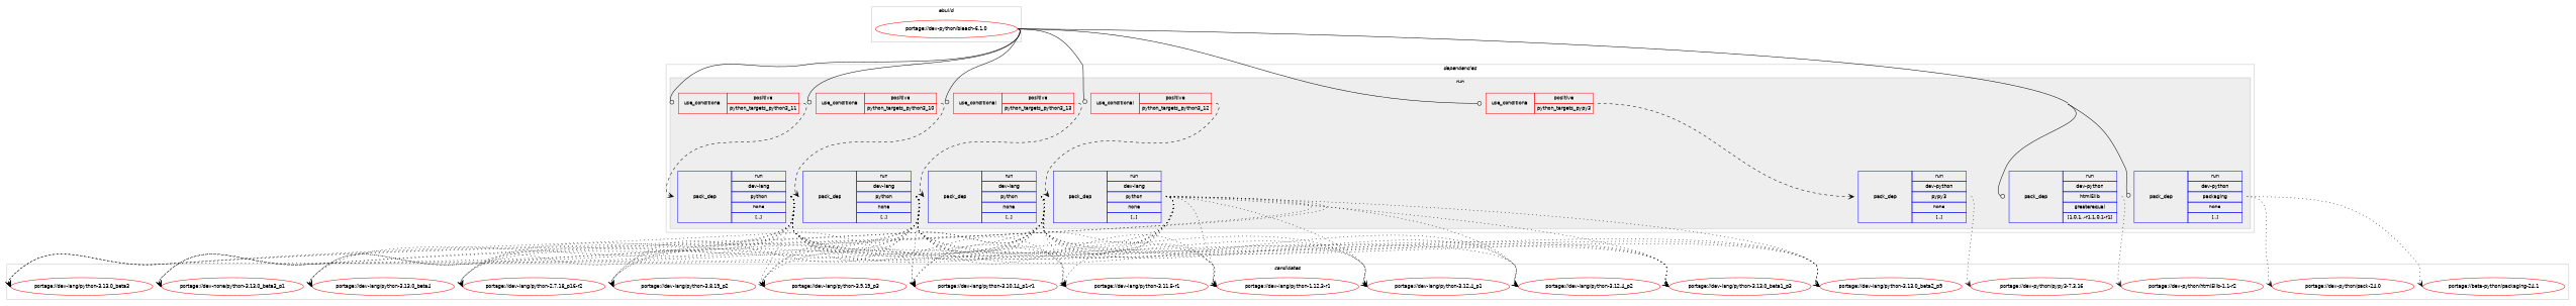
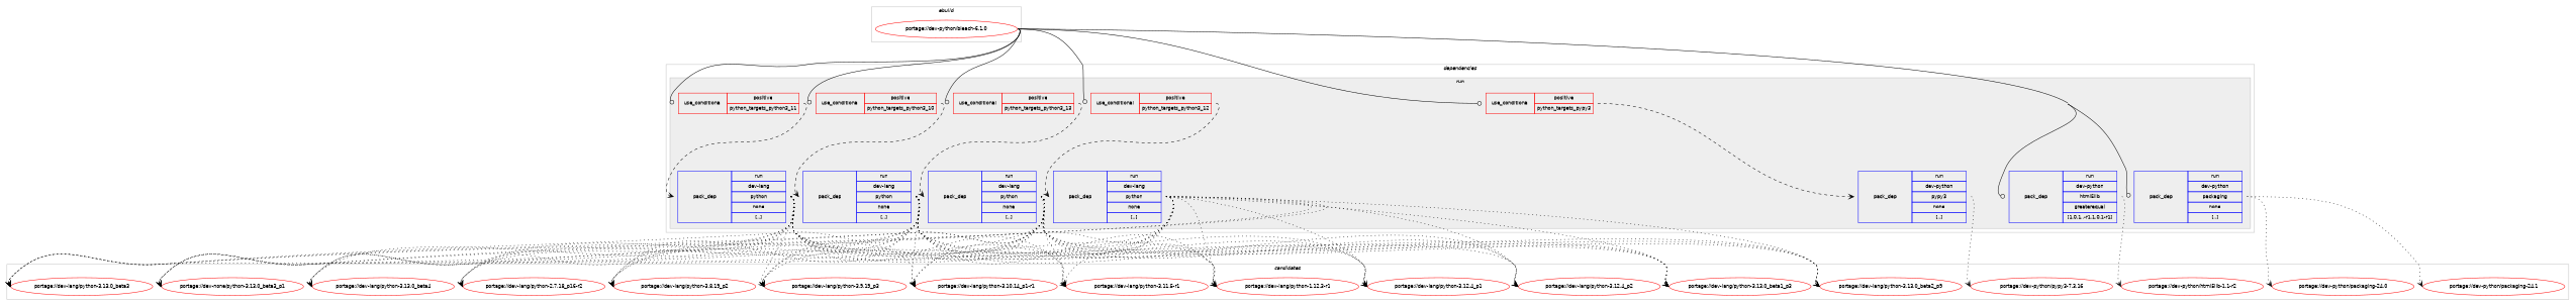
  digraph {
    compound=true
    concentrate=true
    fontname=Helvetica
    fontsize=10
    newrank=true
    rankdir=TB
    ranksep=1.5
    node [color=red fontname=Helvetica fontsize=10]
    edge [arrowhead=vee headport=w style=dotted tailport=e weight=100]
    n1 [label="portage://dev-python/bleach-6.1.0" width=4]
    n2 [color=blue label=<<TABLE BORDER="0" CELLBORDER="1" CELLSPACING="0" CELLPADDING="4" WIDTH="220"><TR><TD ROWSPAN="6" CELLPADDING="30">pack_dep</TD></TR><TR><TD WIDTH="110">run</TD></TR><TR><TD>dev-python</TD></TR><TR><TD>pypy3</TD></TR><TR><TD>none</TD></TR><TR><TD>[,,]</TD></TR></TABLE>> shape=none]
    n3 [label=<<TABLE BORDER="0" CELLBORDER="1" CELLSPACING="0" CELLPADDING="4"><TR><TD ROWSPAN="3" CELLPADDING="10">use_conditional</TD></TR><TR><TD>positive</TD></TR><TR><TD>python_targets_pypy3</TD></TR></TABLE>> shape=none]
    n4 [color=blue label=<<TABLE BORDER="0" CELLBORDER="1" CELLSPACING="0" CELLPADDING="4" WIDTH="220"><TR><TD ROWSPAN="6" CELLPADDING="30">pack_dep</TD></TR><TR><TD WIDTH="110">run</TD></TR><TR><TD>dev-lang</TD></TR><TR><TD>python</TD></TR><TR><TD>none</TD></TR><TR><TD>[,,]</TD></TR></TABLE>> shape=none]
    n5 [label=<<TABLE BORDER="0" CELLBORDER="1" CELLSPACING="0" CELLPADDING="4"><TR><TD ROWSPAN="3" CELLPADDING="10">use_conditional</TD></TR><TR><TD>positive</TD></TR><TR><TD>python_targets_python3_10</TD></TR></TABLE>> shape=none]
    n6 [color=blue label=<<TABLE BORDER="0" CELLBORDER="1" CELLSPACING="0" CELLPADDING="4" WIDTH="220"><TR><TD ROWSPAN="6" CELLPADDING="30">pack_dep</TD></TR><TR><TD WIDTH="110">run</TD></TR><TR><TD>dev-lang</TD></TR><TR><TD>python</TD></TR><TR><TD>none</TD></TR><TR><TD>[,,]</TD></TR></TABLE>> shape=none]
    n7 [label=<<TABLE BORDER="0" CELLBORDER="1" CELLSPACING="0" CELLPADDING="4"><TR><TD ROWSPAN="3" CELLPADDING="10">use_conditional</TD></TR><TR><TD>positive</TD></TR><TR><TD>python_targets_python3_11</TD></TR></TABLE>> shape=none]
    n8 [color=blue label=<<TABLE BORDER="0" CELLBORDER="1" CELLSPACING="0" CELLPADDING="4" WIDTH="220"><TR><TD ROWSPAN="6" CELLPADDING="30">pack_dep</TD></TR><TR><TD WIDTH="110">run</TD></TR><TR><TD>dev-lang</TD></TR><TR><TD>python</TD></TR><TR><TD>none</TD></TR><TR><TD>[,,]</TD></TR></TABLE>> shape=none]
    n9 [label=<<TABLE BORDER="0" CELLBORDER="1" CELLSPACING="0" CELLPADDING="4"><TR><TD ROWSPAN="3" CELLPADDING="10">use_conditional</TD></TR><TR><TD>positive</TD></TR><TR><TD>python_targets_python3_12</TD></TR></TABLE>> shape=none]
    n10 [color=blue label=<<TABLE BORDER="0" CELLBORDER="1" CELLSPACING="0" CELLPADDING="4" WIDTH="220"><TR><TD ROWSPAN="6" CELLPADDING="30">pack_dep</TD></TR><TR><TD WIDTH="110">run</TD></TR><TR><TD>dev-lang</TD></TR><TR><TD>python</TD></TR><TR><TD>none</TD></TR><TR><TD>[,,]</TD></TR></TABLE>> shape=none]
    n11 [label=<<TABLE BORDER="0" CELLBORDER="1" CELLSPACING="0" CELLPADDING="4"><TR><TD ROWSPAN="3" CELLPADDING="10">use_conditional</TD></TR><TR><TD>positive</TD></TR><TR><TD>python_targets_python3_13</TD></TR></TABLE>> shape=none]
    n12 [color=blue label=<<TABLE BORDER="0" CELLBORDER="1" CELLSPACING="0" CELLPADDING="4" WIDTH="220"><TR><TD ROWSPAN="6" CELLPADDING="30">pack_dep</TD></TR><TR><TD WIDTH="110">run</TD></TR><TR><TD>dev-python</TD></TR><TR><TD>html5lib</TD></TR><TR><TD>greaterequal</TD></TR><TR><TD>[1.0.1,,-r1,1.0.1-r1]</TD></TR></TABLE>> shape=none]
    n13 [color=blue label=<<TABLE BORDER="0" CELLBORDER="1" CELLSPACING="0" CELLPADDING="4" WIDTH="220"><TR><TD ROWSPAN="6" CELLPADDING="30">pack_dep</TD></TR><TR><TD WIDTH="110">run</TD></TR><TR><TD>dev-python</TD></TR><TR><TD>packaging</TD></TR><TR><TD>none</TD></TR><TR><TD>[,,]</TD></TR></TABLE>> shape=none]
    n14 [label="portage://dev-python/pypy3-7.3.16" width=4]
    n15 [label="portage://dev-lang/python-3.13.0_beta4" width=4]
    n16 [label="portage://dev-none/python-3.13.0_beta3_p1" width=4]
    n17 [label="portage://dev-lang/python-3.13.0_beta3" width=4]
    n18 [label="portage://dev-lang/python-3.13.0_beta2_p9" width=4]
    n19 [label="portage://dev-lang/python-3.13.0_beta1_p3" width=4]
    n20 [label="portage://dev-lang/python-3.12.4_p2" width=4]
    n21 [label="portage://dev-lang/python-3.12.4_p1" width=4]
    n22 [label="portage://dev-lang/python-1.12.3-r1" width=4]
    n23 [label="portage://dev-lang/python-3.11.5-r1" width=4]
    n24 [label="portage://dev-lang/python-3.10.14_p1-r1" width=4]
    n25 [label="portage://dev-lang/python-3.9.19_p3" width=4]
    n26 [label="portage://dev-lang/python-3.8.19_p2" width=4]
    n27 [label="portage://dev-lang/python-2.7.18_p16-r2" width=4]
    n28 [label="portage://dev-python/html5lib-1.1-r2" width=4]
-   n29 [label="portage://beta-python/packaging-24.1" width=4]
-   n30 [label="portage://dev-python/pack-24.0" width=4]
+   n29 [label="portage://dev-python/packaging-24.1" width=4]
+   n30 [label="portage://dev-python/packaging-24.0" width=4]
    subgraph cluster_1 {
      color=gray
      label=<<i>ebuild</i>>
      n1
    }
    subgraph cluster_2 {
      color=gray
      label=<<i>dependencies</i>>
      subgraph cluster_3 {
        color=gray
        fillcolor="#eeeeee"
        label=<<i>compile</i>>
        style=filled
      }
      subgraph cluster_4 {
        color=gray
        fillcolor="#eeeeee"
        label=<<i>compile and run</i>>
        style=filled
      }
      subgraph cluster_5 {
        color=gray
        fillcolor="#eeeeee"
        label=<<i>run</i>>
        style=filled
        subgraph sub_6 {
          color=gray
          fillcolor="#eeeeee"
          label=<<i>run</i>>
          style=filled
          n3
          subgraph sub_7 {
            color=gray
            fillcolor="#eeeeee"
            label=<<i>run</i>>
            style=filled
            n2
          }
        }
        subgraph sub_8 {
          color=gray
          fillcolor="#eeeeee"
          label=<<i>run</i>>
          style=filled
          n5
          subgraph sub_9 {
            color=gray
            fillcolor="#eeeeee"
            label=<<i>run</i>>
            style=filled
            n4
          }
        }
        subgraph sub_10 {
          color=gray
          fillcolor="#eeeeee"
          label=<<i>run</i>>
          style=filled
          n7
          subgraph sub_11 {
            color=gray
            fillcolor="#eeeeee"
            label=<<i>run</i>>
            style=filled
            n6
          }
        }
        subgraph sub_12 {
          color=gray
          fillcolor="#eeeeee"
          label=<<i>run</i>>
          style=filled
          n9
          subgraph sub_13 {
            color=gray
            fillcolor="#eeeeee"
            label=<<i>run</i>>
            style=filled
            n8
          }
        }
        subgraph sub_14 {
          color=gray
          fillcolor="#eeeeee"
          label=<<i>run</i>>
          style=filled
          n11
          subgraph sub_15 {
            color=gray
            fillcolor="#eeeeee"
            label=<<i>run</i>>
            style=filled
            n10
          }
        }
        subgraph sub_16 {
          color=gray
          fillcolor="#eeeeee"
          label=<<i>run</i>>
          style=filled
          n12
        }
        subgraph sub_17 {
          color=gray
          fillcolor="#eeeeee"
          label=<<i>run</i>>
          style=filled
          n13
        }
      }
    }
    subgraph cluster_18 {
      color=gray
      label=<<i>candidates</i>>
      rank=same
      subgraph sub_19 {
        color=black
        label=<<i>candidates</i>>
        nodesep=1
        rank=same
        n14
      }
      subgraph sub_20 {
        color=black
        label=<<i>candidates</i>>
        nodesep=1
        rank=same
        n15
        n16
        n17
        n18
        n19
        n20
        n21
        n22
        n23
        n24
        n25
        n26
        n27
      }
      subgraph sub_21 {
        color=black
        label=<<i>candidates</i>>
        nodesep=1
        rank=same
        n15
        n16
        n17
        n18
        n19
        n20
        n21
        n22
        n23
        n24
        n25
        n26
        n27
      }
      subgraph sub_22 {
        color=black
        label=<<i>candidates</i>>
        nodesep=1
        rank=same
        n15
        n16
        n17
        n18
        n19
        n20
        n21
        n22
        n23
        n24
        n25
        n26
        n27
      }
      subgraph sub_23 {
        color=black
        label=<<i>candidates</i>>
        nodesep=1
        rank=same
        n15
        n16
        n17
        n18
        n19
        n20
        n21
        n22
        n23
        n24
        n25
        n26
        n27
      }
      subgraph sub_24 {
        color=black
        label=<<i>candidates</i>>
        nodesep=1
        rank=same
        n28
      }
      subgraph sub_25 {
        color=black
        label=<<i>candidates</i>>
        nodesep=1
        rank=same
        n29
        n30
      }
    }
    n1 -> n3 [arrowhead=odot style=solid weight=20]
    n1 -> n5 [arrowhead=odot style=solid weight=20]
    n1 -> n7 [arrowhead=odot style=solid weight=20]
    n1 -> n9 [arrowhead=odot style=solid weight=20]
    n1 -> n11 [arrowhead=odot style=solid weight=20]
    n1 -> n12 [arrowhead=odot style=solid weight=20]
    n1 -> n13 [arrowhead=odot style=solid weight=20]
    n2 -> n14
    n3 -> n2 [style=dashed weight=20]
    n4 -> n15
    n4 -> n16
    n4 -> n17
    n4 -> n18
    n4 -> n19
    n4 -> n20
    n4 -> n21
    n4 -> n22
    n4 -> n23
    n4 -> n24
    n4 -> n25
    n4 -> n26
    n4 -> n27
    n5 -> n4 [style=dashed weight=20]
    n6 -> n15
    n6 -> n16
    n6 -> n17
    n6 -> n18
    n6 -> n19
    n6 -> n20
    n6 -> n21
    n6 -> n22
    n6 -> n23
    n6 -> n24
    n6 -> n25
    n6 -> n26
    n6 -> n27
    n7 -> n6 [style=dashed weight=20]
    n8 -> n15
    n8 -> n16
    n8 -> n17
    n8 -> n18
    n8 -> n19
    n8 -> n20
    n8 -> n21
    n8 -> n22
    n8 -> n23
    n8 -> n24
    n8 -> n25
    n8 -> n26
    n8 -> n27
    n9 -> n8 [style=dashed weight=20]
    n10 -> n15
    n10 -> n16
    n10 -> n17
    n10 -> n18
    n10 -> n19
    n10 -> n20
    n10 -> n21
    n10 -> n22
    n10 -> n23
    n10 -> n24
    n10 -> n25
    n10 -> n26
    n10 -> n27
    n11 -> n10 [style=dashed weight=20]
    n12 -> n28
    n13 -> n29
    n13 -> n30
  }
